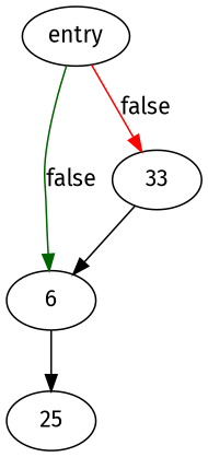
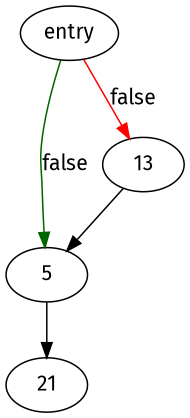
  digraph {
    fontname="Fira Sans"
    node [fontname="Fira Sans"]
    edge [fontname="Fira Sans"]
    n1 [label=entry]
-   6
-   13 [label=33]
-   21 [label=25]
+   6 [label=5]
+   13
+   21
    n1 -> 6 [color=darkgreen label=false]
    n1 -> 13 [color=red label=false]
    6 -> 21
    13 -> 6
  }
